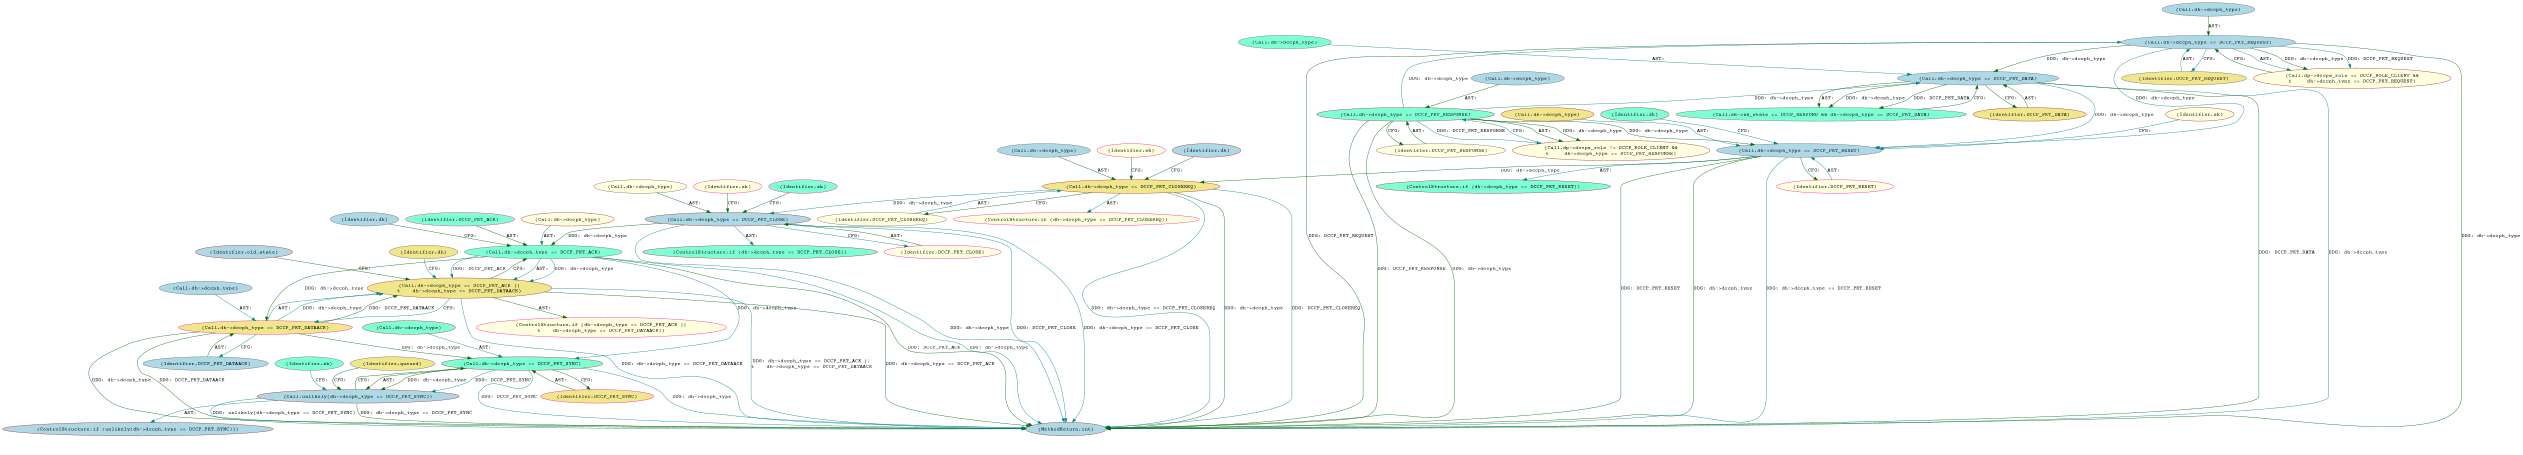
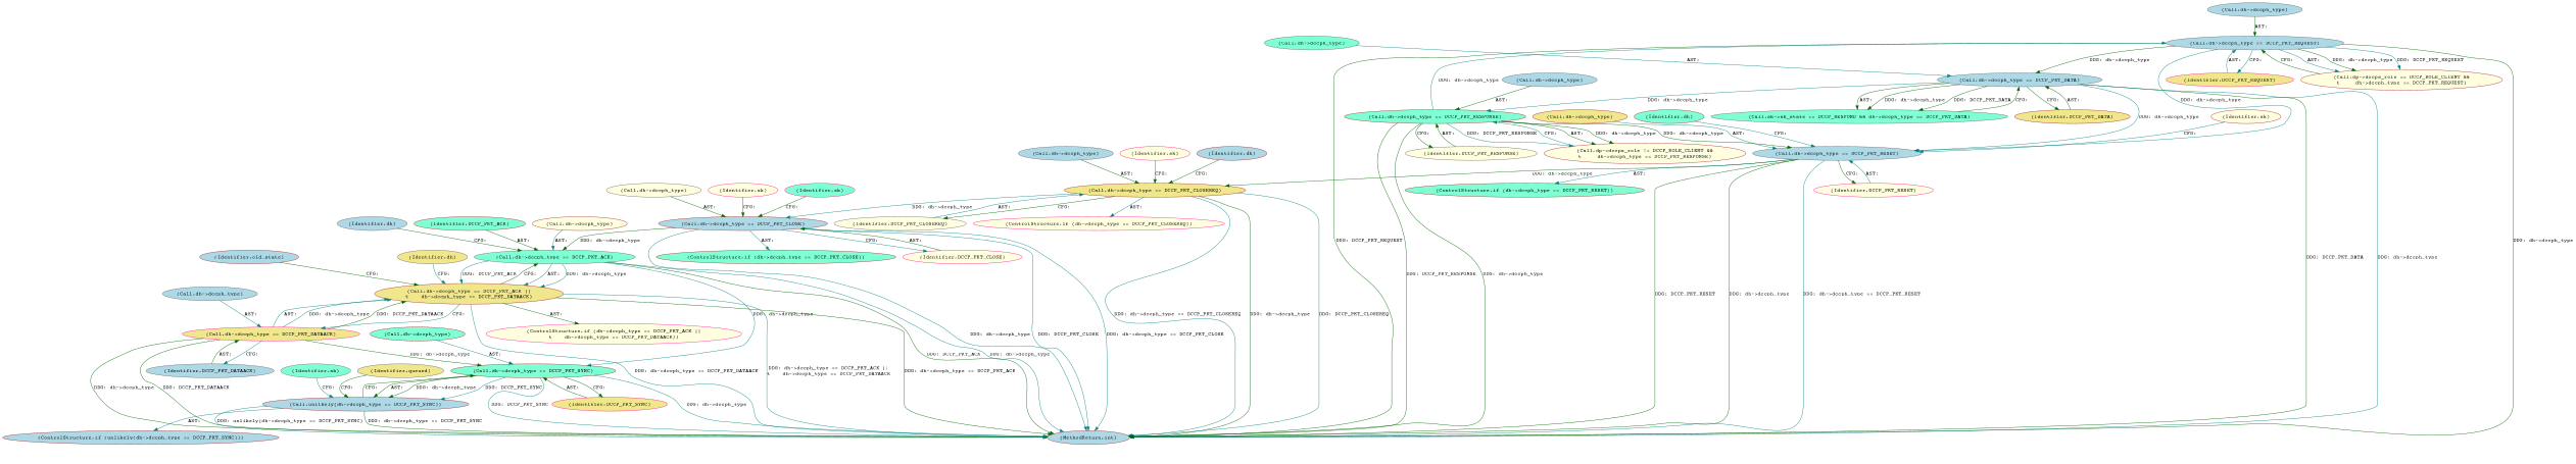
  digraph {
    fontname="Courier Prime"
    node [color=brown fillcolor=lightblue fontname="Courier Prime" style=filled]
    edge [color=darkgreen fontname="Courier Prime"]
    n1 [color=gray40 fillcolor=aquamarine label="(Call,dh->dccph_type == DCCP_PKT_ACK)"]
    n2 [fillcolor=khaki label="(Call,dh->dccph_type == DCCP_PKT_ACK ||\n\t    dh->dccph_type == DCCP_PKT_DATAACK)"]
    n3 [color=deeppink fillcolor=khaki label="(Call,dh->dccph_type == DCCP_PKT_DATAACK)"]
    n4 [fillcolor=aquamarine label="(Call,dh->dccph_type == DCCP_PKT_SYNC)"]
    n5 [label="(MethodReturn,int)"]
    n6 [color=deeppink fillcolor=lightyellow label="(ControlStructure,if (dh->dccph_type == DCCP_PKT_ACK ||\n\t    dh->dccph_type == DCCP_PKT_DATAACK))"]
    n7 [color=gray40 label="(Identifier,DCCP_PKT_DATAACK)"]
    n8 [label="(Call,unlikely(dh->dccph_type == DCCP_PKT_SYNC))"]
    n9 [color=deeppink fillcolor=khaki label="(Identifier,DCCP_PKT_SYNC)"]
-   n10 [color=deeppink fillcolor=aquamarine label="(Identifier,DCCP_PKT_ACK)"]
+   n10 [fillcolor=aquamarine label="(Identifier,DCCP_PKT_ACK)"]
    n11 [label="(Call,dh->dccph_type == DCCP_PKT_CLOSE)"]
    n12 [fillcolor=aquamarine label="(ControlStructure,if (dh->dccph_type == DCCP_PKT_CLOSE))"]
    n13 [color=deeppink fillcolor=lightyellow label="(Identifier,DCCP_PKT_CLOSE)"]
    n14 [fillcolor=khaki label="(Call,dh->dccph_type == DCCP_PKT_CLOSEREQ)"]
    n15 [color=gray40 fillcolor=lightyellow label="(Identifier,DCCP_PKT_CLOSEREQ)"]
    n16 [color=deeppink fillcolor=lightyellow label="(ControlStructure,if (dh->dccph_type == DCCP_PKT_CLOSEREQ))"]
    n17 [color=gray40 label="(Call,dh->dccph_type == DCCP_PKT_RESET)"]
    n18 [color=deeppink fillcolor=lightyellow label="(Identifier,DCCP_PKT_RESET)"]
    n19 [fillcolor=aquamarine label="(ControlStructure,if (dh->dccph_type == DCCP_PKT_RESET))"]
    n20 [color=gray40 label="(Call,dh->dccph_type == DCCP_PKT_REQUEST)"]
    n21 [color=gray40 label="(Call,dh->dccph_type == DCCP_PKT_DATA)"]
-   n22 [color=gray40 fillcolor=khaki label="(Identifier,DCCP_PKT_REQUEST)"]
+   n22 [color=deeppink fillcolor=khaki label="(Identifier,DCCP_PKT_REQUEST)"]
    n23 [fillcolor=lightyellow label="(Call,dp->dccps_role == DCCP_ROLE_CLIENT &&\n\t     dh->dccph_type == DCCP_PKT_REQUEST)"]
    n24 [color=gray40 fillcolor=aquamarine label="(Call,sk->sk_state == DCCP_RESPOND && dh->dccph_type == DCCP_PKT_DATA)"]
    n25 [fillcolor=khaki label="(Identifier,DCCP_PKT_DATA)"]
    n26 [fillcolor=aquamarine label="(Call,dh->dccph_type == DCCP_PKT_RESPONSE)"]
    n27 [color=gray40 fillcolor=lightyellow label="(Identifier,DCCP_PKT_RESPONSE)"]
    n28 [fillcolor=lightyellow label="(Call,dp->dccps_role != DCCP_ROLE_CLIENT &&\n\t     dh->dccph_type == DCCP_PKT_RESPONSE)"]
    n29 [label="(ControlStructure,if (unlikely(dh->dccph_type == DCCP_PKT_SYNC)))"]
    n30 [fillcolor=lightyellow label="(Call,dh->dccph_type)"]
    n31 [color=gray40 fillcolor=aquamarine label="(Identifier,sk)"]
    n32 [color=gray40 fillcolor=lightyellow label="(Call,dh->dccph_type)"]
    n33 [color=gray40 label="(Call,dh->dccph_type)"]
    n34 [fillcolor=aquamarine label="(Call,dh->dccph_type)"]
    n35 [fillcolor=khaki label="(Call,dh->dccph_type)"]
    n36 [color=deeppink fillcolor=lightyellow label="(Identifier,sk)"]
    n37 [fillcolor=aquamarine label="(Identifier,dh)"]
    n38 [fillcolor=lightyellow label="(Identifier,sk)"]
    n39 [color=gray40 label="(Call,dh->dccph_type)"]
    n40 [color=gray40 fillcolor=khaki label="(Identifier,queued)"]
    n41 [color=gray40 label="(Identifier,dh)"]
    n42 [label="(Identifier,dh)"]
    n43 [color=deeppink fillcolor=aquamarine label="(Identifier,sk)"]
    n44 [label="(Identifier,old_state)"]
    n45 [color=gray40 fillcolor=khaki label="(Identifier,dh)"]
    n46 [color=gray40 label="(Call,dh->dccph_type)"]
    n47 [color=deeppink fillcolor=lightyellow label="(Identifier,sk)"]
    n48 [color=gray40 label="(Call,dh->dccph_type)"]
    n49 [color=gray40 fillcolor=aquamarine label="(Call,dh->dccph_type)"]
    n1 -> n2 [color=teal label="AST: "]
    n1 -> n2 [color=teal label="DDG: dh->dccph_type"]
    n1 -> n2 [color=teal label="DDG: DCCP_PKT_ACK"]
-   n1 -> n3 [label="DDG: dh->dccph_type"]
    n1 -> n4 [color=teal label="DDG: dh->dccph_type"]
    n1 -> n5 [label="DDG: DCCP_PKT_ACK"]
    n1 -> n5 [color=teal label="DDG: dh->dccph_type"]
    n2 -> n1 [label="CFG: "]
    n2 -> n3 [color=teal label="CFG: "]
    n2 -> n5 [label="DDG: dh->dccph_type == DCCP_PKT_ACK"]
    n2 -> n5 [color=teal label="DDG: dh->dccph_type == DCCP_PKT_DATAACK"]
    n2 -> n5 [color=teal label="DDG: dh->dccph_type == DCCP_PKT_ACK ||\n\t    dh->dccph_type == DCCP_PKT_DATAACK"]
    n2 -> n6 [label="AST: "]
    n3 -> n2 [color=teal label="AST: "]
    n3 -> n2 [color=teal label="DDG: dh->dccph_type"]
    n3 -> n2 [label="DDG: DCCP_PKT_DATAACK"]
    n3 -> n4 [label="DDG: dh->dccph_type"]
    n3 -> n5 [label="DDG: dh->dccph_type"]
    n3 -> n5 [label="DDG: DCCP_PKT_DATAACK"]
    n3 -> n7 [color=teal label="CFG: "]
    n4 -> n5 [color=teal label="DDG: DCCP_PKT_SYNC"]
    n4 -> n5 [color=teal label="DDG: dh->dccph_type"]
    n4 -> n8 [label="AST: "]
    n4 -> n8 [label="DDG: dh->dccph_type"]
    n4 -> n8 [color=teal label="DDG: DCCP_PKT_SYNC"]
    n4 -> n9 [label="CFG: "]
    n7 -> n3 [label="AST: "]
    n8 -> n4 [label="CFG: "]
    n8 -> n5 [label="DDG: dh->dccph_type == DCCP_PKT_SYNC"]
    n8 -> n5 [color=teal label="DDG: unlikely(dh->dccph_type == DCCP_PKT_SYNC)"]
    n8 -> n29 [color=teal label="AST: "]
    n9 -> n4 [label="AST: "]
    n10 -> n1 [label="AST: "]
    n11 -> n1 [label="DDG: dh->dccph_type"]
    n11 -> n5 [color=teal label="DDG: DCCP_PKT_CLOSE"]
    n11 -> n5 [color=teal label="DDG: dh->dccph_type == DCCP_PKT_CLOSE"]
    n11 -> n5 [color=teal label="DDG: dh->dccph_type"]
    n11 -> n12 [color=teal label="AST: "]
    n11 -> n13 [color=teal label="CFG: "]
    n13 -> n11 [label="AST: "]
    n14 -> n5 [color=teal label="DDG: dh->dccph_type == DCCP_PKT_CLOSEREQ"]
    n14 -> n5 [label="DDG: dh->dccph_type"]
    n14 -> n5 [color=teal label="DDG: DCCP_PKT_CLOSEREQ"]
    n14 -> n11 [color=teal label="DDG: dh->dccph_type"]
    n14 -> n15 [label="CFG: "]
    n14 -> n16 [color=teal label="AST: "]
    n15 -> n14 [color=teal label="AST: "]
    n17 -> n5 [label="DDG: dh->dccph_type"]
    n17 -> n5 [color=teal label="DDG: dh->dccph_type == DCCP_PKT_RESET"]
    n17 -> n5 [label="DDG: DCCP_PKT_RESET"]
    n17 -> n14 [label="DDG: dh->dccph_type"]
    n17 -> n18 [label="CFG: "]
    n17 -> n19 [color=teal label="AST: "]
    n18 -> n17 [color=teal label="AST: "]
    n20 -> n5 [label="DDG: DCCP_PKT_REQUEST"]
    n20 -> n5 [label="DDG: dh->dccph_type"]
    n20 -> n17 [color=teal label="DDG: dh->dccph_type"]
    n20 -> n21 [label="DDG: dh->dccph_type"]
    n20 -> n22 [color=teal label="CFG: "]
    n20 -> n23 [color=teal label="AST: "]
    n20 -> n23 [label="DDG: dh->dccph_type"]
    n20 -> n23 [color=teal label="DDG: DCCP_PKT_REQUEST"]
    n21 -> n5 [label="DDG: DCCP_PKT_DATA"]
    n21 -> n5 [color=teal label="DDG: dh->dccph_type"]
    n21 -> n17 [color=teal label="DDG: dh->dccph_type"]
    n21 -> n24 [label="AST: "]
    n21 -> n24 [label="DDG: dh->dccph_type"]
    n21 -> n24 [label="DDG: DCCP_PKT_DATA"]
    n21 -> n25 [label="CFG: "]
    n22 -> n20 [color=teal label="AST: "]
    n23 -> n20 [label="CFG: "]
    n24 -> n21 [label="CFG: "]
    n25 -> n21 [label="AST: "]
    n26 -> n5 [label="DDG: DCCP_PKT_RESPONSE"]
    n26 -> n5 [label="DDG: dh->dccph_type"]
    n26 -> n17 [label="DDG: dh->dccph_type"]
    n26 -> n20 [color=teal label="DDG: dh->dccph_type"]
-   n26 -> n21 [color=teal label="DDG: dh->dccph_type"]
+   n21 -> n26 [color=teal label="DDG: dh->dccph_type"]
    n26 -> n27 [label="CFG: "]
    n26 -> n28 [label="AST: "]
    n26 -> n28 [label="DDG: dh->dccph_type"]
    n26 -> n28 [color=teal label="DDG: DCCP_PKT_RESPONSE"]
    n27 -> n26 [label="AST: "]
    n28 -> n26 [color=teal label="CFG: "]
    n30 -> n1 [color=teal label="AST: "]
    n31 -> n8 [color=teal label="CFG: "]
    n32 -> n11 [label="AST: "]
    n33 -> n3 [color=teal label="AST: "]
    n34 -> n4 [color=teal label="AST: "]
    n35 -> n17 [color=teal label="AST: "]
    n36 -> n11 [label="CFG: "]
    n37 -> n17 [color=teal label="CFG: "]
    n38 -> n17 [color=teal label="CFG: "]
    n39 -> n26 [label="AST: "]
    n40 -> n8 [label="CFG: "]
    n41 -> n1 [label="CFG: "]
    n42 -> n14 [label="CFG: "]
    n43 -> n11 [label="CFG: "]
    n44 -> n2 [label="CFG: "]
    n45 -> n2 [color=teal label="CFG: "]
    n46 -> n14 [label="AST: "]
    n47 -> n14 [label="CFG: "]
    n48 -> n20 [label="AST: "]
    n49 -> n21 [color=teal label="AST: "]
  }
